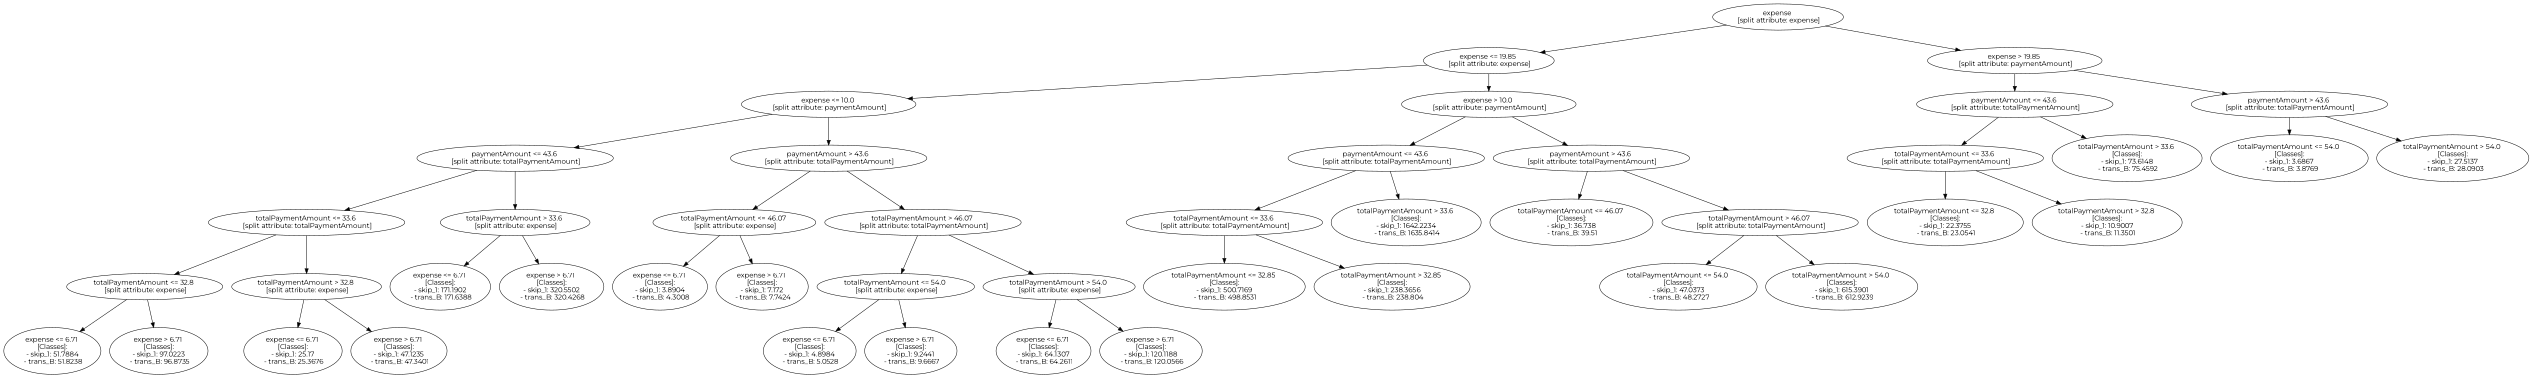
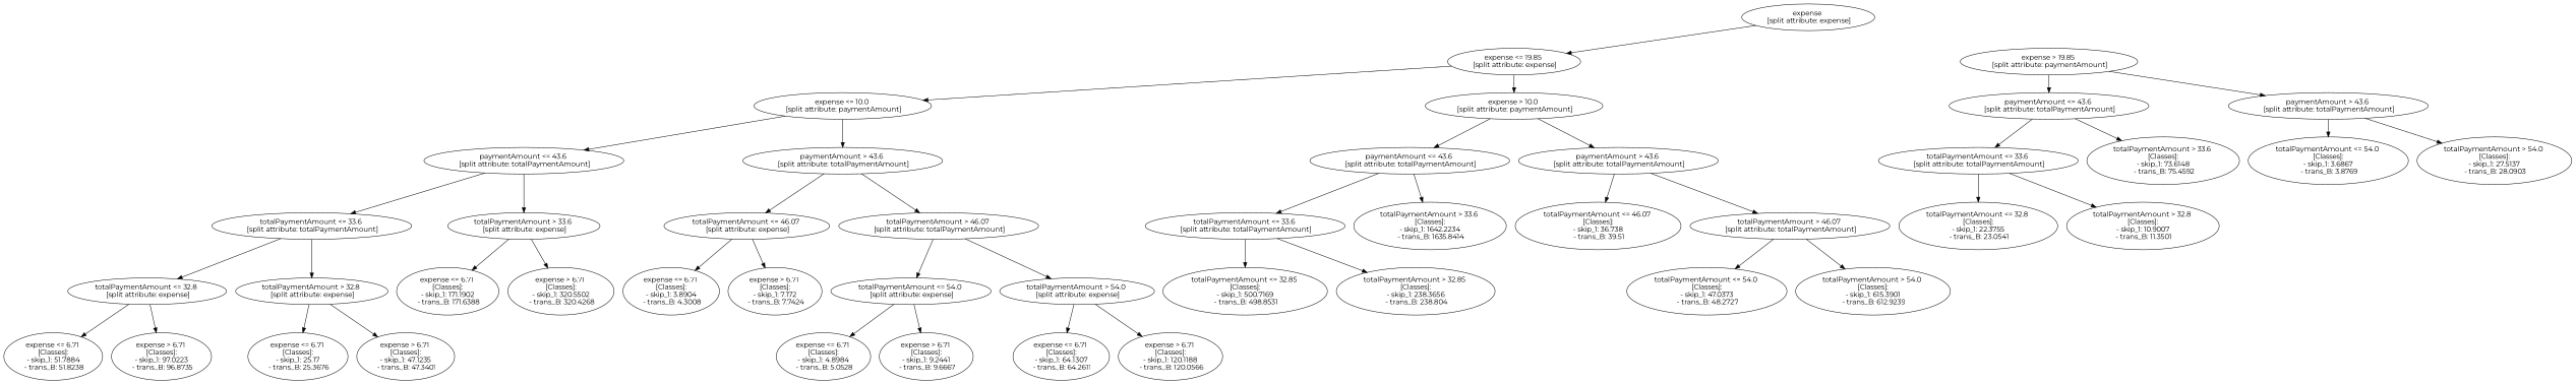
  digraph {
    fontname=Montserrat
    node [fontname=Montserrat]
    edge [fontname=Montserrat]
    n1 [label="expense \n [split attribute: expense]"]
    n2 [label="expense <= 19.85 \n [split attribute: expense]"]
    n3 [label="expense > 19.85 \n [split attribute: paymentAmount]"]
    n4 [label="expense <= 10.0 \n [split attribute: paymentAmount]"]
    n5 [label="expense > 10.0 \n [split attribute: paymentAmount]"]
    n6 [label="paymentAmount <= 43.6 \n [split attribute: totalPaymentAmount]"]
    n7 [label="paymentAmount > 43.6 \n [split attribute: totalPaymentAmount]"]
    n8 [label="paymentAmount <= 43.6 \n [split attribute: totalPaymentAmount]"]
    n9 [label="paymentAmount > 43.6 \n [split attribute: totalPaymentAmount]"]
    n10 [label="paymentAmount <= 43.6 \n [split attribute: totalPaymentAmount]"]
    n11 [label="paymentAmount > 43.6 \n [split attribute: totalPaymentAmount]"]
    n12 [label="totalPaymentAmount <= 33.6 \n [split attribute: totalPaymentAmount]"]
    n13 [label="totalPaymentAmount > 33.6 \n [split attribute: expense]"]
    n14 [label="totalPaymentAmount <= 46.07 \n [split attribute: expense]"]
    n15 [label="totalPaymentAmount > 46.07 \n [split attribute: totalPaymentAmount]"]
    n16 [label="totalPaymentAmount <= 32.8 \n [split attribute: expense]"]
    n17 [label="totalPaymentAmount > 32.8 \n [split attribute: expense]"]
    n18 [label="expense <= 6.71 \n [Classes]: \n - skip_1: 171.1902 \n - trans_B: 171.6388"]
    n19 [label="expense > 6.71 \n [Classes]: \n - skip_1: 320.5502 \n - trans_B: 320.4268"]
    n20 [label="expense <= 6.71 \n [Classes]: \n - skip_1: 51.7884 \n - trans_B: 51.8238"]
    n21 [label="expense > 6.71 \n [Classes]: \n - skip_1: 97.0223 \n - trans_B: 96.8735"]
    n22 [label="expense <= 6.71 \n [Classes]: \n - skip_1: 25.17 \n - trans_B: 25.3676"]
    n23 [label="expense > 6.71 \n [Classes]: \n - skip_1: 47.1235 \n - trans_B: 47.3401"]
    n24 [label="expense <= 6.71 \n [Classes]: \n - skip_1: 3.8904 \n - trans_B: 4.3008"]
    n25 [label="expense > 6.71 \n [Classes]: \n - skip_1: 7.172 \n - trans_B: 7.7424"]
    n26 [label="totalPaymentAmount <= 54.0 \n [split attribute: expense]"]
    n27 [label="totalPaymentAmount > 54.0 \n [split attribute: expense]"]
    n28 [label="expense <= 6.71 \n [Classes]: \n - skip_1: 4.8984 \n - trans_B: 5.0528"]
    n29 [label="expense > 6.71 \n [Classes]: \n - skip_1: 9.2441 \n - trans_B: 9.6667"]
    n30 [label="expense <= 6.71 \n [Classes]: \n - skip_1: 64.1307 \n - trans_B: 64.2611"]
    n31 [label="expense > 6.71 \n [Classes]: \n - skip_1: 120.1188 \n - trans_B: 120.0566"]
    n32 [label="totalPaymentAmount <= 33.6 \n [split attribute: totalPaymentAmount]"]
    n33 [label="totalPaymentAmount > 33.6 \n [Classes]: \n - skip_1: 1642.2234 \n - trans_B: 1635.8414"]
    n34 [label="totalPaymentAmount <= 46.07 \n [Classes]: \n - skip_1: 36.738 \n - trans_B: 39.51"]
    n35 [label="totalPaymentAmount > 46.07 \n [split attribute: totalPaymentAmount]"]
    n36 [label="totalPaymentAmount <= 32.85 \n [Classes]: \n - skip_1: 500.7169 \n - trans_B: 498.8531"]
    n37 [label="totalPaymentAmount > 32.85 \n [Classes]: \n - skip_1: 238.3656 \n - trans_B: 238.804"]
    n38 [label="totalPaymentAmount <= 54.0 \n [Classes]: \n - skip_1: 47.0373 \n - trans_B: 48.2727"]
    n39 [label="totalPaymentAmount > 54.0 \n [Classes]: \n - skip_1: 615.3901 \n - trans_B: 612.9239"]
    n40 [label="totalPaymentAmount <= 33.6 \n [split attribute: totalPaymentAmount]"]
    n41 [label="totalPaymentAmount > 33.6 \n [Classes]: \n - skip_1: 73.6148 \n - trans_B: 75.4592"]
    n42 [label="totalPaymentAmount <= 54.0 \n [Classes]: \n - skip_1: 3.6867 \n - trans_B: 3.8769"]
    n43 [label="totalPaymentAmount > 54.0 \n [Classes]: \n - skip_1: 27.5137 \n - trans_B: 28.0903"]
    n44 [label="totalPaymentAmount <= 32.8 \n [Classes]: \n - skip_1: 22.3755 \n - trans_B: 23.0541"]
    n45 [label="totalPaymentAmount > 32.8 \n [Classes]: \n - skip_1: 10.9007 \n - trans_B: 11.3501"]
    n1 -> n2
-   n1 -> n3
    n2 -> n4
    n2 -> n5
    n3 -> n6
    n3 -> n7
    n4 -> n8
    n4 -> n9
    n5 -> n10
    n5 -> n11
    n6 -> n40
    n6 -> n41
    n7 -> n42
    n7 -> n43
    n8 -> n12
    n8 -> n13
    n9 -> n14
    n9 -> n15
    n10 -> n32
    n10 -> n33
    n11 -> n34
    n11 -> n35
    n12 -> n16
    n12 -> n17
    n13 -> n18
    n13 -> n19
    n14 -> n24
    n14 -> n25
    n15 -> n26
    n15 -> n27
    n16 -> n20
    n16 -> n21
    n17 -> n22
    n17 -> n23
    n26 -> n28
    n26 -> n29
    n27 -> n30
    n27 -> n31
    n32 -> n36
    n32 -> n37
    n35 -> n38
    n35 -> n39
    n40 -> n44
    n40 -> n45
  }
